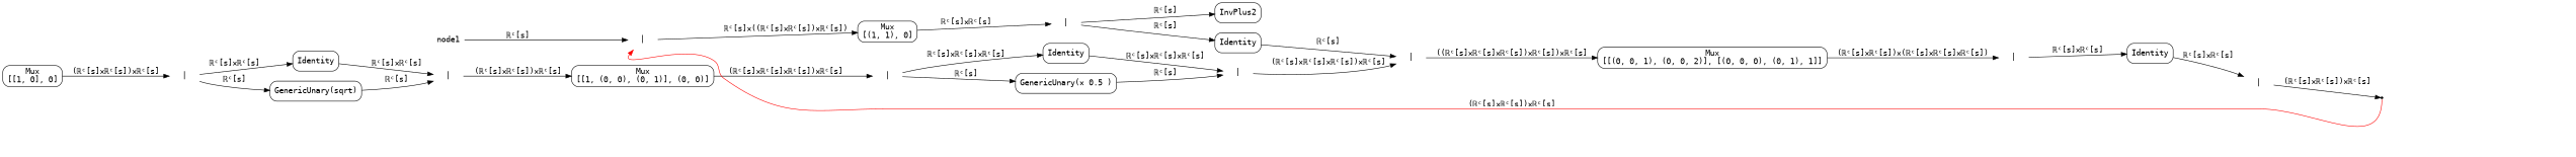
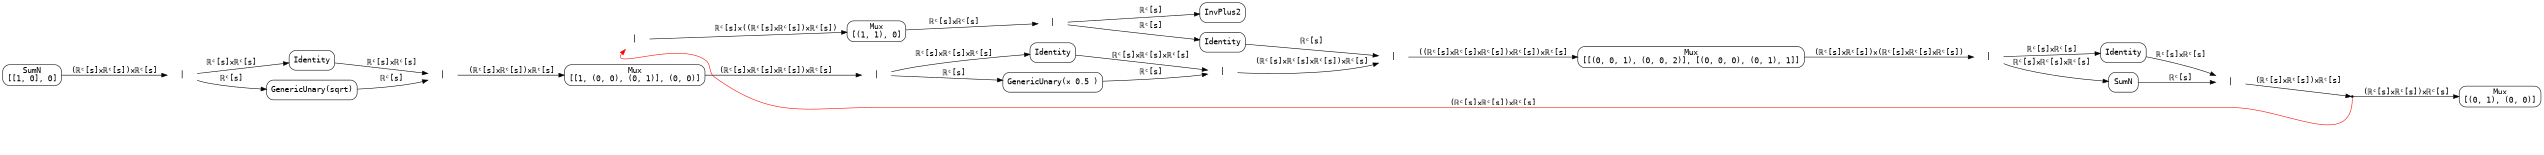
  digraph {
    fontname="DejaVu Sans Mono"
    rankdir=LR
    node [fontname="DejaVu Sans Mono" shape=box style=rounded]
    edge [fontname="DejaVu Sans Mono"]
-   node1 [shape=plaintext style=""]
    n2 [label="|" shape=plaintext style=""]
    n3 [label="Mux\n[(1, 1), 0]"]
    n4 [label="|" shape=plaintext style=""]
    n5 [label=InvPlus2]
    n6 [label=Identity]
-   n7 [label="Mux\n[[1, 0], 0]"]
+   n7 [label="SumN\n[[1, 0], 0]"]
    n8 [label="|" shape=plaintext style=""]
    n9 [label=Identity]
    n10 [label="GenericUnary(sqrt)"]
    n11 [label="|" shape=plaintext style=""]
    n12 [label="Mux\n[[1, (0, 0), (0, 1)], (0, 0)]"]
    n13 [label="|" shape=plaintext style=""]
    n14 [label=Identity]
    n15 [label="GenericUnary(× 0.5 )"]
    n16 [label="|" shape=plaintext style=""]
    n17 [label="|" shape=plaintext style=""]
    n18 [label="Mux\n[[(0, 0, 1), (0, 0, 2)], [(0, 0, 0), (0, 1), 1]]"]
    n19 [label="|" shape=plaintext style=""]
    n20 [label=Identity]
+   n21 [label=SumN]
    n22 [label="|" shape=plaintext style=""]
    node23 [shape=point style=""]
-   node1 -> n2 [label="ℝᶜ[s]"]
+   n24 [label="Mux\n[(0, 1), (0, 0)]"]
    n2 -> n3 [label="ℝᶜ[s]×((ℝᶜ[s]×ℝᶜ[s])×ℝᶜ[s])"]
    n3 -> n4 [label="ℝᶜ[s]×ℝᶜ[s]"]
    n4 -> n5 [label="ℝᶜ[s]"]
    n4 -> n6 [label="ℝᶜ[s]"]
    n6 -> n17 [label="ℝᶜ[s]"]
    n7 -> n8 [label="(ℝᶜ[s]×ℝᶜ[s])×ℝᶜ[s]"]
    n8 -> n9 [label="ℝᶜ[s]×ℝᶜ[s]"]
    n8 -> n10 [label="ℝᶜ[s]"]
    n9 -> n11 [label="ℝᶜ[s]×ℝᶜ[s]"]
    n10 -> n11 [label="ℝᶜ[s]"]
    n11 -> n12 [label="(ℝᶜ[s]×ℝᶜ[s])×ℝᶜ[s]"]
    n12 -> n13 [label="(ℝᶜ[s]×ℝᶜ[s]×ℝᶜ[s])×ℝᶜ[s]"]
    n13 -> n14 [label="ℝᶜ[s]×ℝᶜ[s]×ℝᶜ[s]"]
    n13 -> n15 [label="ℝᶜ[s]"]
    n14 -> n16 [label="ℝᶜ[s]×ℝᶜ[s]×ℝᶜ[s]"]
    n15 -> n16 [label="ℝᶜ[s]"]
    n16 -> n17 [label="(ℝᶜ[s]×ℝᶜ[s]×ℝᶜ[s])×ℝᶜ[s]"]
    n17 -> n18 [label="((ℝᶜ[s]×ℝᶜ[s]×ℝᶜ[s])×ℝᶜ[s])×ℝᶜ[s]"]
    n18 -> n19 [label="(ℝᶜ[s]×ℝᶜ[s])×(ℝᶜ[s]×ℝᶜ[s]×ℝᶜ[s])"]
    n19 -> n20 [label="ℝᶜ[s]×ℝᶜ[s]"]
+   n19 -> n21 [label="ℝᶜ[s]×ℝᶜ[s]×ℝᶜ[s]"]
    n20 -> n22 [label="ℝᶜ[s]×ℝᶜ[s]"]
+   n21 -> n22 [label="ℝᶜ[s]"]
    n22 -> node23 [label="(ℝᶜ[s]×ℝᶜ[s])×ℝᶜ[s]"]
    node23 -> n2 [color=red headport=sw label="(ℝᶜ[s]×ℝᶜ[s])×ℝᶜ[s]" tailport=s]
+   node23 -> n24 [label="(ℝᶜ[s]×ℝᶜ[s])×ℝᶜ[s]"]
  }
